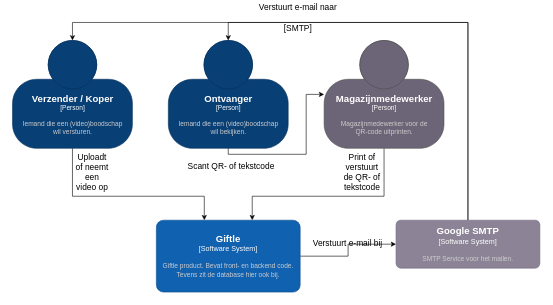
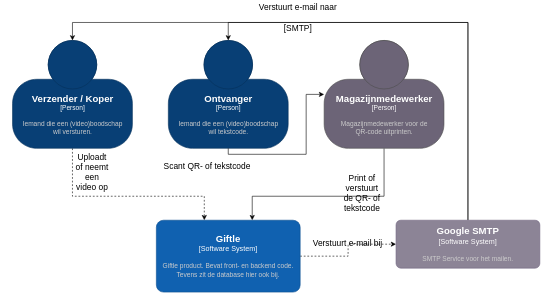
  <mxCell id="0" />
  <mxCell id="1" parent="0" />
- <mxCell id="2" style="edgeStyle=orthogonalEdgeStyle;rounded=0;orthogonalLoop=1;jettySize=auto;html=1;exitX=0.5;exitY=1;exitDx=0;exitDy=0;exitPerimeter=0;fontFamily=Helvetica;fontSize=1;strokeWidth=1;" edge="1" parent="1" source="3" target="8"><mxGeometry relative="1" as="geometry"><Array as="points"><mxPoint x="120" y="327" /><mxPoint x="340" y="327" /></Array></mxGeometry></mxCell>
+ <mxCell id="2" style="edgeStyle=orthogonalEdgeStyle;rounded=0;orthogonalLoop=1;jettySize=auto;html=1;exitX=0.5;exitY=1;exitDx=0;exitDy=0;exitPerimeter=0;fontFamily=Helvetica;fontSize=1;strokeWidth=1;dashed=1;" edge="1" parent="1" source="3" target="8"><mxGeometry relative="1" as="geometry"><Array as="points"><mxPoint x="120" y="327" /><mxPoint x="340" y="327" /></Array></mxGeometry></mxCell>
  <mxCell id="3" value="&lt;font style=&quot;font-size: 16px&quot;&gt;&lt;b&gt;Verzender / Koper&lt;/b&gt;&lt;/font&gt;&lt;div&gt;[Person]&lt;/div&gt;&lt;br&gt;&lt;div&gt;&lt;font style=&quot;font-size: 11px&quot;&gt;&lt;font color=&quot;#cccccc&quot;&gt;Iemand die een (video)boodschap&#10;wil versturen.&lt;/font&gt;&lt;/font&gt;&lt;/div&gt;" style="html=1;fontSize=11;dashed=0;whitespace=wrap;fillColor=#083F75;strokeColor=#06315C;fontColor=#ffffff;shape=mxgraph.c4.person2;align=center;metaEdit=1;points=[[0.5,0,0],[1,0.5,0],[1,0.75,0],[0.75,1,0],[0.5,1,0],[0.25,1,0],[0,0.75,0],[0,0.5,0]];resizable=0;fontFamily=Helvetica;" parent="1" vertex="1"><mxGeometry x="20" y="67" width="200" height="180" as="geometry" /></mxCell>
  <mxCell id="4" style="edgeStyle=orthogonalEdgeStyle;rounded=0;orthogonalLoop=1;jettySize=auto;html=1;exitX=0.5;exitY=1;exitDx=0;exitDy=0;exitPerimeter=0;fontFamily=Helvetica;fontSize=1;strokeWidth=1;" edge="1" parent="1" source="5" target="8"><mxGeometry relative="1" as="geometry"><Array as="points"><mxPoint x="640" y="327" /><mxPoint x="420" y="327" /></Array></mxGeometry></mxCell>
  <mxCell id="5" value="&lt;font style=&quot;font-size: 16px&quot;&gt;&lt;b&gt;Magazijnmedewerker&lt;/b&gt;&lt;/font&gt;&lt;div&gt;[Person]&lt;/div&gt;&lt;br&gt;&lt;div&gt;&lt;font style=&quot;font-size: 11px&quot;&gt;&lt;font color=&quot;#cccccc&quot;&gt;Magazijnmedewerker voor de&#10;QR-code uitprinten.&lt;/font&gt;&lt;/font&gt;&lt;/div&gt;" style="html=1;fontSize=11;dashed=0;whitespace=wrap;fillColor=#6C6477;strokeColor=#4D4D4D;fontColor=#ffffff;shape=mxgraph.c4.person2;align=center;metaEdit=1;points=[[0.5,0,0],[1,0.5,0],[1,0.75,0],[0.75,1,0],[0.5,1,0],[0.25,1,0],[0,0.75,0],[0,0.5,0]];resizable=0;fontFamily=Helvetica;" parent="1" vertex="1"><mxGeometry x="540" y="67" width="200" height="180" as="geometry" /></mxCell>
- <mxCell id="6" value="&lt;font style=&quot;font-size: 16px&quot;&gt;&lt;b&gt;Ontvanger&lt;/b&gt;&lt;/font&gt;&lt;div&gt;[Person]&lt;/div&gt;&lt;br&gt;&lt;div&gt;&lt;font style=&quot;font-size: 11px&quot;&gt;&lt;font color=&quot;#cccccc&quot;&gt;Iemand die een (video)boodschap&#10;wil bekijken.&lt;/font&gt;&lt;/font&gt;&lt;/div&gt;" style="html=1;fontSize=11;dashed=0;whitespace=wrap;fillColor=#083F75;strokeColor=#06315C;fontColor=#ffffff;shape=mxgraph.c4.person2;align=center;metaEdit=1;points=[[0.5,0,0],[1,0.5,0],[1,0.75,0],[0.75,1,0],[0.5,1,0],[0.25,1,0],[0,0.75,0],[0,0.5,0]];resizable=0;fontFamily=Helvetica;" parent="1" vertex="1"><mxGeometry x="280" y="67" width="200" height="180" as="geometry" /></mxCell>
- <mxCell id="7" style="edgeStyle=orthogonalEdgeStyle;rounded=0;orthogonalLoop=1;jettySize=auto;html=1;strokeWidth=1;fontFamily=Helvetica;" parent="1" source="8" target="11" edge="1"><mxGeometry relative="1" as="geometry" /></mxCell>
+ <mxCell id="6" value="&lt;font style=&quot;font-size: 16px&quot;&gt;&lt;b&gt;Ontvanger&lt;/b&gt;&lt;/font&gt;&lt;div&gt;[Person]&lt;/div&gt;&lt;br&gt;&lt;div&gt;&lt;font style=&quot;font-size: 11px&quot;&gt;&lt;font color=&quot;#cccccc&quot;&gt;Iemand die een (video)boodschap&#10;wil tekstcode.&lt;/font&gt;&lt;/font&gt;&lt;/div&gt;" style="html=1;fontSize=11;dashed=0;whitespace=wrap;fillColor=#083F75;strokeColor=#06315C;fontColor=#ffffff;shape=mxgraph.c4.person2;align=center;metaEdit=1;points=[[0.5,0,0],[1,0.5,0],[1,0.75,0],[0.75,1,0],[0.5,1,0],[0.25,1,0],[0,0.75,0],[0,0.5,0]];resizable=0;fontFamily=Helvetica;" parent="1" vertex="1"><mxGeometry x="280" y="67" width="200" height="180" as="geometry" /></mxCell>
+ <mxCell id="7" style="edgeStyle=orthogonalEdgeStyle;rounded=0;orthogonalLoop=1;jettySize=auto;html=1;strokeWidth=1;fontFamily=Helvetica;dashed=1;" parent="1" source="8" target="11" edge="1"><mxGeometry relative="1" as="geometry" /></mxCell>
  <mxCell id="8" value="&lt;font style=&quot;font-size: 16px&quot;&gt;&lt;b&gt;Giftle&lt;/b&gt;&lt;/font&gt;&lt;div&gt;[Software System]&lt;/div&gt;&lt;br&gt;&lt;div&gt;&lt;font style=&quot;font-size: 11px&quot;&gt;&lt;font color=&quot;#cccccc&quot;&gt;Giftle product. Bevat front- en backend code. Tevens zit de database hier ook bij.&lt;/font&gt;&lt;/font&gt;&lt;/div&gt;" style="rounded=1;whiteSpace=wrap;html=1;labelBackgroundColor=none;fillColor=#1061B0;fontColor=#ffffff;align=center;arcSize=10;strokeColor=#0D5091;metaEdit=1;resizable=0;points=[[0.25,0,0],[0.5,0,0],[0.75,0,0],[1,0.25,0],[1,0.5,0],[1,0.75,0],[0.75,1,0],[0.5,1,0],[0.25,1,0],[0,0.75,0],[0,0.5,0],[0,0.25,0]];fontFamily=Helvetica;" parent="1" vertex="1"><mxGeometry x="260" y="367" width="240" height="120" as="geometry" /></mxCell>
  <mxCell id="9" style="edgeStyle=orthogonalEdgeStyle;rounded=0;orthogonalLoop=1;jettySize=auto;html=1;exitX=0.5;exitY=0;exitDx=0;exitDy=0;exitPerimeter=0;entryX=0.5;entryY=0;entryDx=0;entryDy=0;entryPerimeter=0;fontFamily=Helvetica;fontSize=1;strokeWidth=1;" edge="1" parent="1" source="11" target="6"><mxGeometry relative="1" as="geometry"><Array as="points"><mxPoint x="780" y="37" /><mxPoint x="380" y="37" /></Array></mxGeometry></mxCell>
  <mxCell id="10" style="edgeStyle=orthogonalEdgeStyle;rounded=0;orthogonalLoop=1;jettySize=auto;html=1;exitX=0.5;exitY=0;exitDx=0;exitDy=0;exitPerimeter=0;entryX=0.5;entryY=0;entryDx=0;entryDy=0;entryPerimeter=0;fontFamily=Helvetica;fontSize=1;strokeWidth=1;" edge="1" parent="1" source="11" target="3"><mxGeometry relative="1" as="geometry"><Array as="points"><mxPoint x="780" y="37" /><mxPoint x="120" y="37" /></Array></mxGeometry></mxCell>
  <mxCell id="11" value="&lt;font style=&quot;font-size: 16px&quot;&gt;&lt;b&gt;Google SMTP&lt;/b&gt;&lt;/font&gt;&lt;div&gt;[Software System]&lt;/div&gt;&lt;br&gt;&lt;div&gt;&lt;font style=&quot;font-size: 11px&quot;&gt;&lt;font color=&quot;#cccccc&quot;&gt;SMTP Service voor het mailen.&lt;/font&gt;&lt;/font&gt;&lt;/div&gt;" style="rounded=1;whiteSpace=wrap;html=1;labelBackgroundColor=none;fillColor=#8C8496;fontColor=#ffffff;align=center;arcSize=10;strokeColor=#736782;metaEdit=1;resizable=0;points=[[0.25,0,0],[0.5,0,0],[0.75,0,0],[1,0.25,0],[1,0.5,0],[1,0.75,0],[0.75,1,0],[0.5,1,0],[0.25,1,0],[0,0.75,0],[0,0.5,0],[0,0.25,0]];fontFamily=Helvetica;" parent="1" vertex="1"><mxGeometry x="660" y="367" width="240" height="80" as="geometry" /></mxCell>
  <mxCell id="12" value="&lt;font style=&quot;font-size: 14px&quot;&gt;Verstuurt e-mail bij&lt;/font&gt;" style="text;html=1;strokeColor=none;fillColor=none;align=center;verticalAlign=middle;whiteSpace=wrap;rounded=0;fontSize=14;fontFamily=Helvetica;" parent="1" vertex="1"><mxGeometry x="507" y="397" width="145" height="17" as="geometry" /></mxCell>
  <mxCell id="13" value="" style="endArrow=classic;html=1;rounded=0;fontFamily=Helvetica;fontSize=14;fontColor=#CDA2BE;exitX=0.5;exitY=1;exitDx=0;exitDy=0;exitPerimeter=0;strokeColor=default;strokeWidth=1;edgeStyle=orthogonalEdgeStyle;" parent="1" source="6" target="5" edge="1"><mxGeometry width="50" height="50" relative="1" as="geometry"><mxPoint x="90" y="257" as="sourcePoint" /><mxPoint x="50" y="417" as="targetPoint" /></mxGeometry></mxCell>
  <mxCell id="14" value="&lt;font color=&quot;#000000&quot;&gt;Uploadt of neemt een video op&lt;/font&gt;" style="text;html=1;strokeColor=none;fillColor=none;align=center;verticalAlign=middle;whiteSpace=wrap;rounded=0;fontFamily=Helvetica;fontSize=14;fontColor=#CDA2BE;" parent="1" vertex="1"><mxGeometry x="123" y="247" width="60" height="80" as="geometry" /></mxCell>
- <mxCell id="15" value="&lt;font color=&quot;#000000&quot;&gt;Scant QR- of tekstcode&lt;/font&gt;" style="text;html=1;strokeColor=none;fillColor=none;align=center;verticalAlign=middle;whiteSpace=wrap;rounded=0;fontFamily=Helvetica;fontSize=14;fontColor=#CDA2BE;" parent="1" vertex="1"><mxGeometry x="285" y="267" width="200" height="20" as="geometry" /></mxCell>
- <mxCell id="16" value="&lt;font color=&quot;#000000&quot;&gt;Print of&lt;br&gt;verstuurt&lt;br&gt;de QR- of&lt;br&gt;tekstcode&lt;/font&gt;" style="text;html=1;strokeColor=none;fillColor=none;align=center;verticalAlign=middle;whiteSpace=wrap;rounded=0;fontFamily=Helvetica;fontSize=14;fontColor=#CDA2BE;" parent="1" vertex="1"><mxGeometry x="570" y="247" width="67" height="80" as="geometry" /></mxCell>
+ <mxCell id="15" value="&lt;font color=&quot;#000000&quot;&gt;Scant QR- of tekstcode&lt;/font&gt;" style="text;html=1;strokeColor=none;fillColor=none;align=center;verticalAlign=middle;whiteSpace=wrap;rounded=0;fontFamily=Helvetica;fontSize=14;fontColor=#CDA2BE;" parent="1" vertex="1"><mxGeometry x="245" y="267" width="200" height="20" as="geometry" /></mxCell>
+ <mxCell id="16" value="&lt;font color=&quot;#000000&quot;&gt;Print of&lt;br&gt;verstuurt&lt;br&gt;de QR- of&lt;br&gt;tekstcode&lt;/font&gt;" style="text;html=1;strokeColor=none;fillColor=none;align=center;verticalAlign=middle;whiteSpace=wrap;rounded=0;fontFamily=Helvetica;fontSize=14;fontColor=#CDA2BE;" parent="1" vertex="1"><mxGeometry x="570" y="282" width="67" height="80" as="geometry" /></mxCell>
  <mxCell id="17" value="&lt;font style=&quot;font-size: 14px&quot;&gt;Verstuurt e-mail naar&lt;br&gt;&lt;br&gt;[SMTP]&lt;br&gt;&lt;/font&gt;" style="text;html=1;strokeColor=none;fillColor=none;align=center;verticalAlign=middle;whiteSpace=wrap;rounded=0;fontSize=14;fontFamily=Helvetica;" parent="1" vertex="1"><mxGeometry x="410" y="20" width="173" height="17" as="geometry" /></mxCell>
